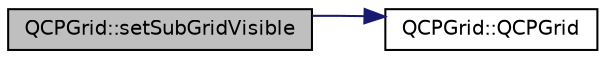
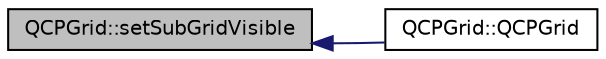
  digraph {
    rankdir=LR
    node [color=black fontname=Helvetica fontsize=10 shape=record style=filled]
    n1 [fillcolor=grey75 fontcolor=black height=0.2 label="QCPGrid::setSubGridVisible" width=0.4]
    n2 [fillcolor=white height=0.2 label="QCPGrid::QCPGrid" width=0.4]
-   n2 -> n1 [color=midnightblue dir=back fontname=Helvetica fontsize=10 labelfontname=Helvetica labelfontsize=10 style=solid]
+   n1 -> n2 [color=midnightblue dir=back fontname=Helvetica fontsize=10 labelfontname=Helvetica labelfontsize=10 style=solid]
  }
